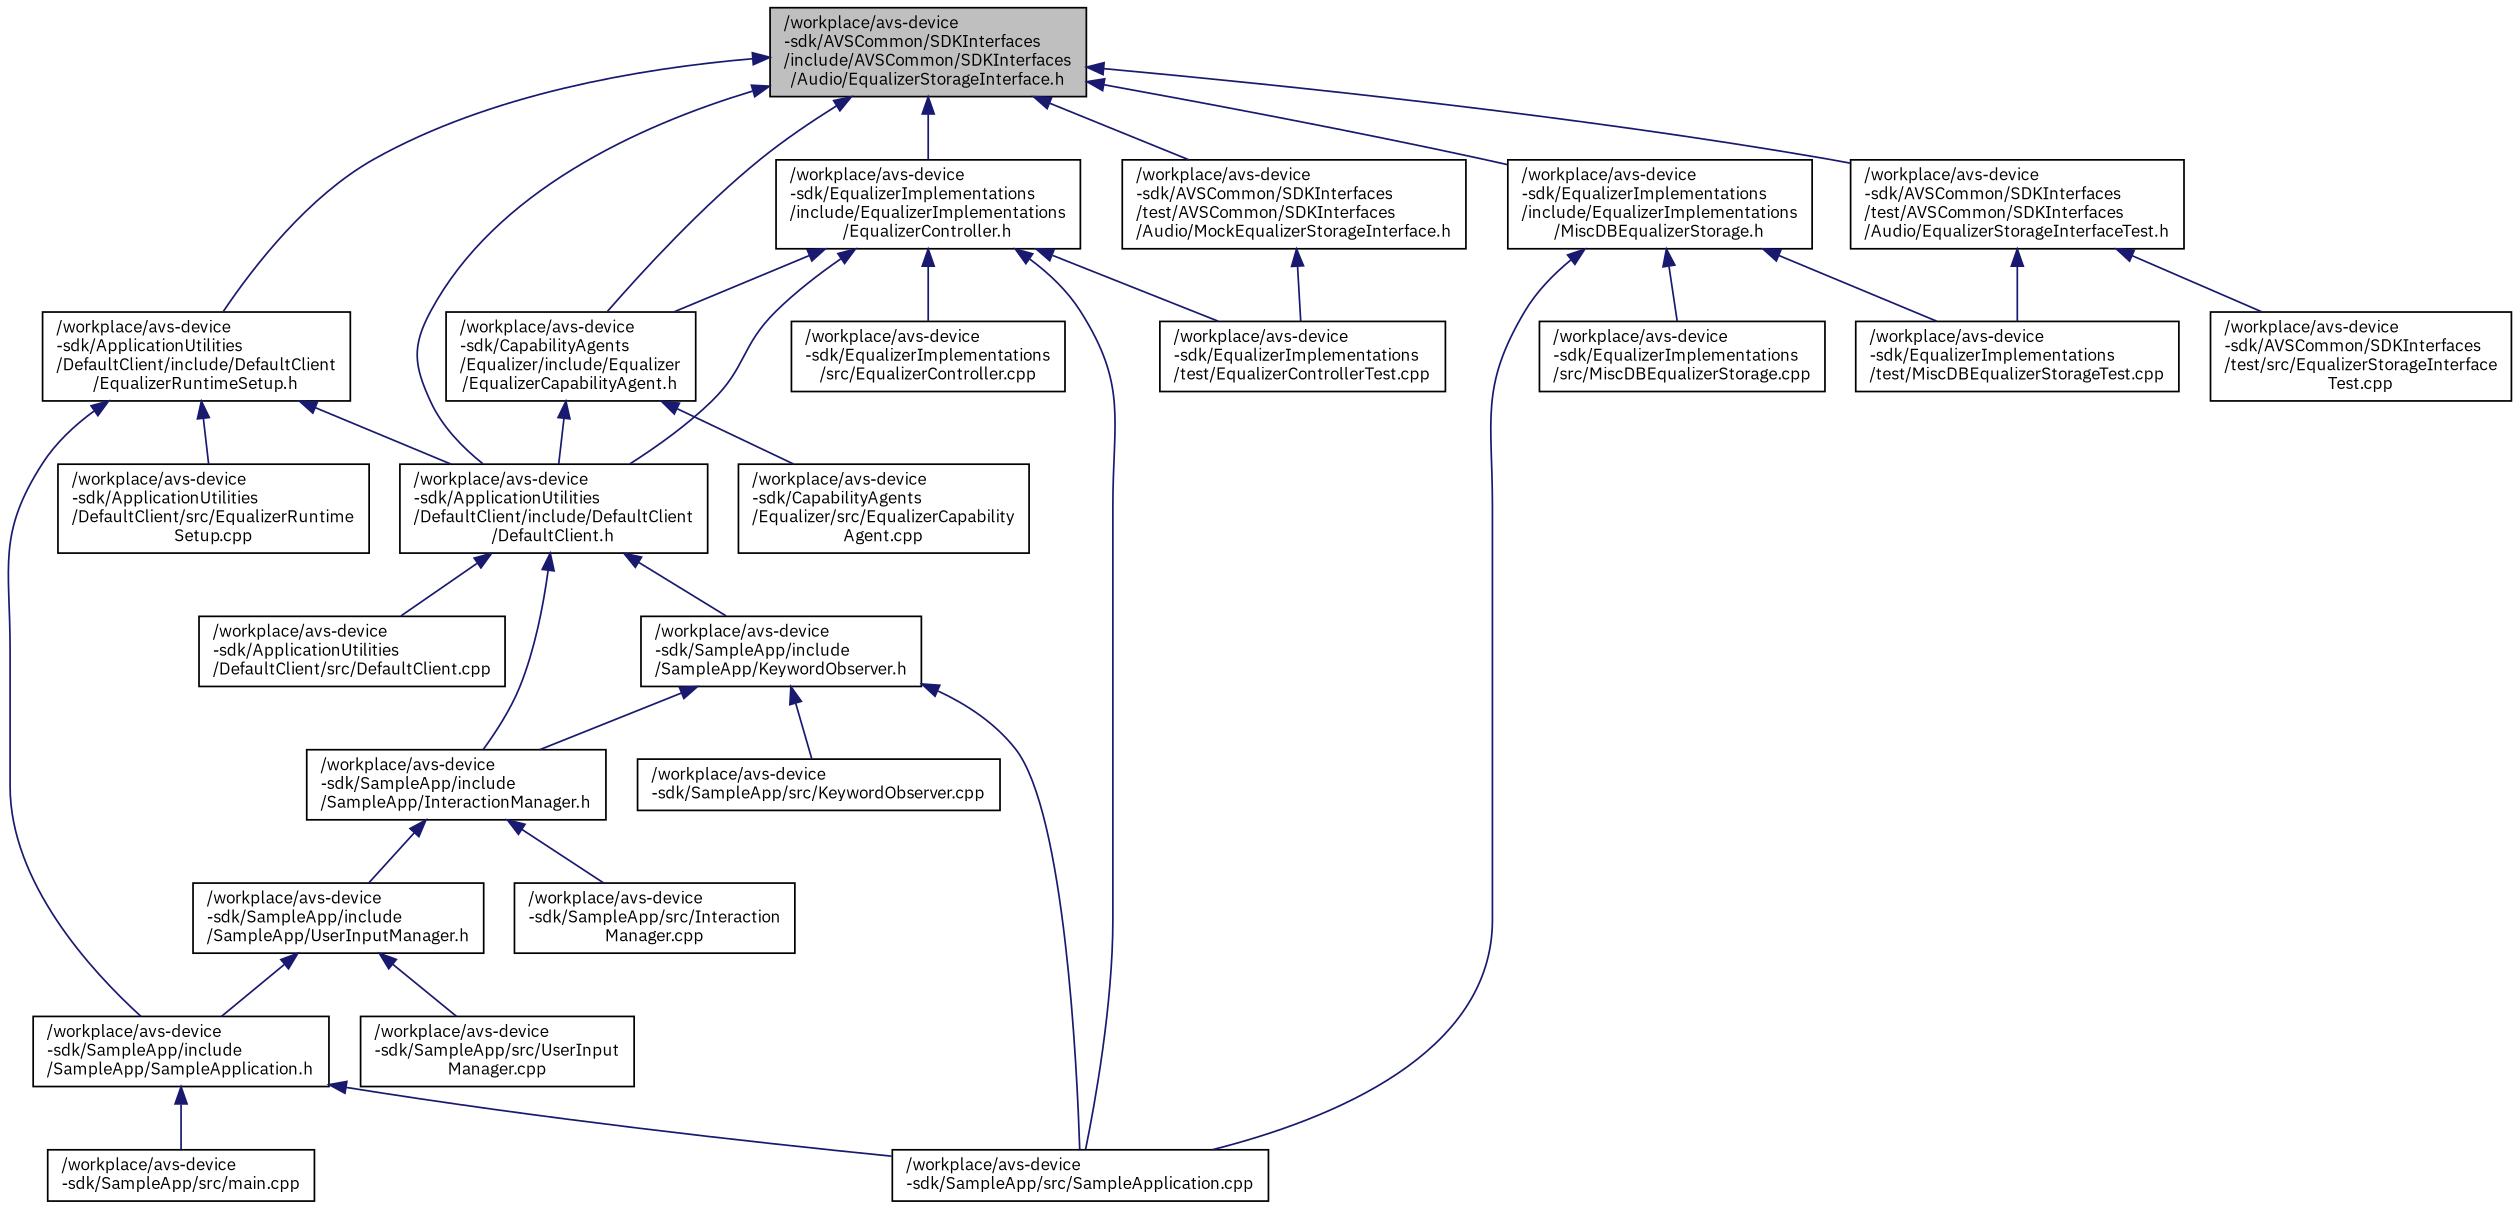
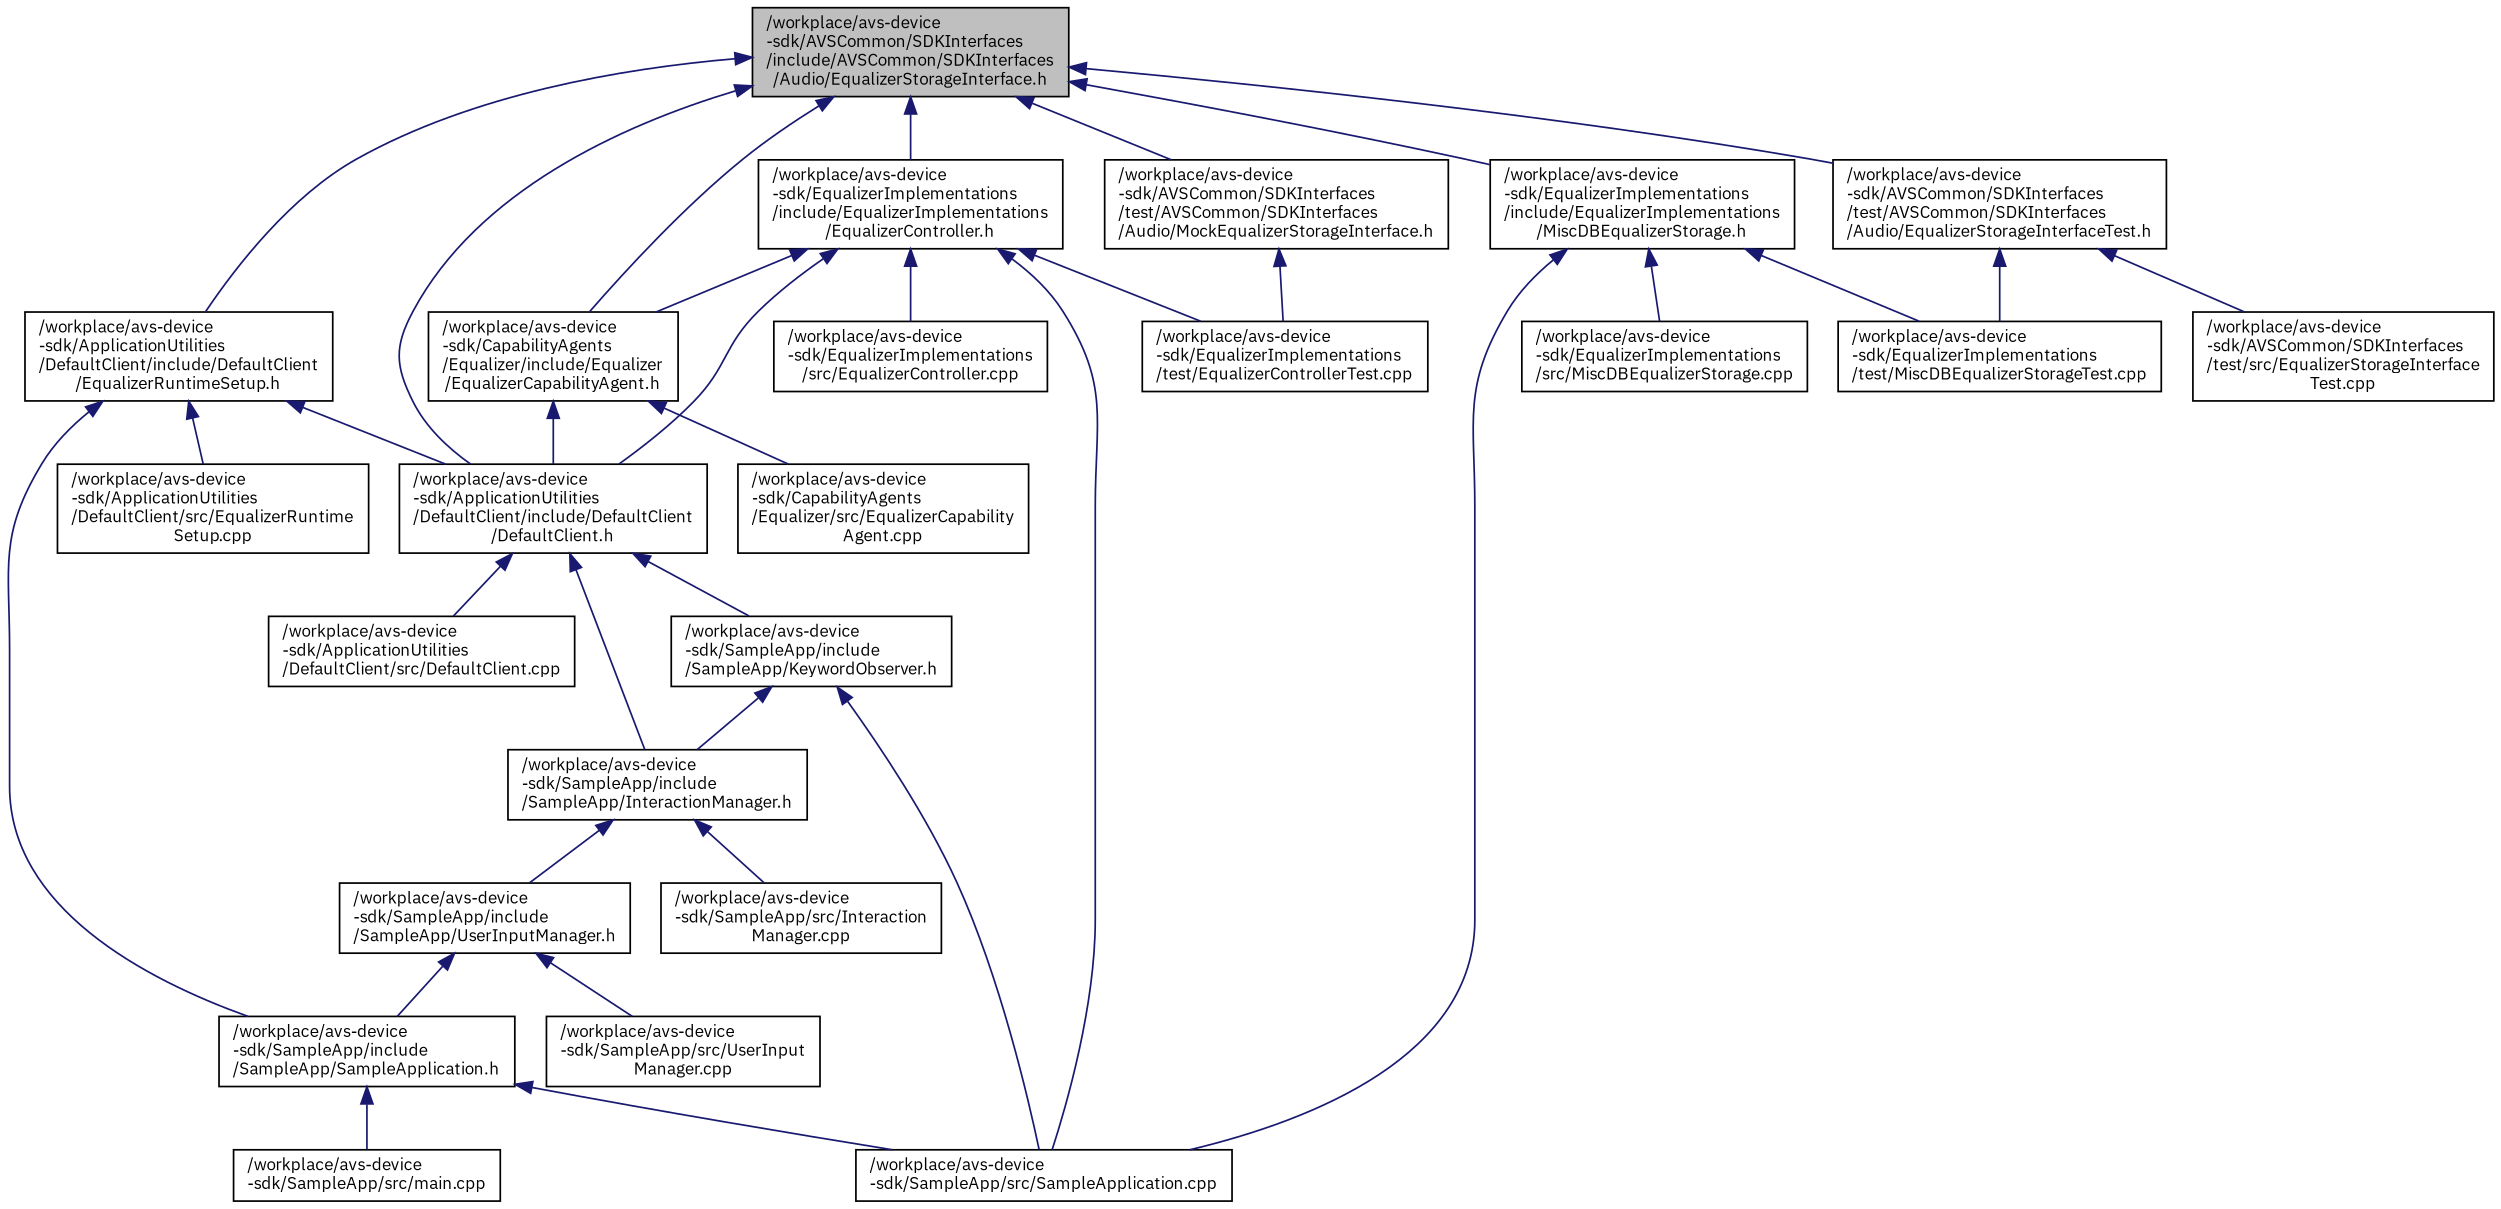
  digraph {
    fontname="IBM Plex Sans"
    node [color=black fillcolor=white fontname="IBM Plex Sans" fontsize=10 shape=record style=filled]
    edge [color=midnightblue dir=back fontname="IBM Plex Sans" fontsize=10 labelfontname=Helvetica labelfontsize=10 style=solid]
    n1 [fillcolor=grey75 fontcolor=black height=0.2 label="/workplace/avs-device\l-sdk/AVSCommon/SDKInterfaces\l/include/AVSCommon/SDKInterfaces\l/Audio/EqualizerStorageInterface.h" width=0.4]
    n2 [height=0.2 label="/workplace/avs-device\l-sdk/ApplicationUtilities\l/DefaultClient/include/DefaultClient\l/DefaultClient.h" width=0.4]
    n3 [height=0.2 label="/workplace/avs-device\l-sdk/ApplicationUtilities\l/DefaultClient/include/DefaultClient\l/EqualizerRuntimeSetup.h" width=0.4]
    n4 [height=0.2 label="/workplace/avs-device\l-sdk/AVSCommon/SDKInterfaces\l/test/AVSCommon/SDKInterfaces\l/Audio/EqualizerStorageInterfaceTest.h" width=0.4]
    n5 [height=0.2 label="/workplace/avs-device\l-sdk/AVSCommon/SDKInterfaces\l/test/AVSCommon/SDKInterfaces\l/Audio/MockEqualizerStorageInterface.h" width=0.4]
    n6 [height=0.2 label="/workplace/avs-device\l-sdk/CapabilityAgents\l/Equalizer/include/Equalizer\l/EqualizerCapabilityAgent.h" width=0.4]
    n7 [height=0.2 label="/workplace/avs-device\l-sdk/EqualizerImplementations\l/include/EqualizerImplementations\l/EqualizerController.h" width=0.4]
    n8 [height=0.2 label="/workplace/avs-device\l-sdk/EqualizerImplementations\l/include/EqualizerImplementations\l/MiscDBEqualizerStorage.h" width=0.4]
    n9 [height=0.2 label="/workplace/avs-device\l-sdk/ApplicationUtilities\l/DefaultClient/src/DefaultClient.cpp" width=0.4]
    n10 [height=0.2 label="/workplace/avs-device\l-sdk/SampleApp/include\l/SampleApp/InteractionManager.h" width=0.4]
    n11 [height=0.2 label="/workplace/avs-device\l-sdk/SampleApp/include\l/SampleApp/KeywordObserver.h" width=0.4]
    n12 [height=0.2 label="/workplace/avs-device\l-sdk/SampleApp/include\l/SampleApp/UserInputManager.h" width=0.4]
    n13 [height=0.2 label="/workplace/avs-device\l-sdk/SampleApp/src/Interaction\lManager.cpp" width=0.4]
    n14 [height=0.2 label="/workplace/avs-device\l-sdk/SampleApp/include\l/SampleApp/SampleApplication.h" width=0.4]
    n15 [height=0.2 label="/workplace/avs-device\l-sdk/SampleApp/src/UserInput\lManager.cpp" width=0.4]
    n16 [height=0.2 label="/workplace/avs-device\l-sdk/SampleApp/src/main.cpp" width=0.4]
    n17 [height=0.2 label="/workplace/avs-device\l-sdk/SampleApp/src/SampleApplication.cpp" width=0.4]
-   n18 [height=0.2 label="/workplace/avs-device\l-sdk/SampleApp/src/KeywordObserver.cpp" width=0.4]
    n19 [height=0.2 label="/workplace/avs-device\l-sdk/ApplicationUtilities\l/DefaultClient/src/EqualizerRuntime\lSetup.cpp" width=0.4]
    n20 [height=0.2 label="/workplace/avs-device\l-sdk/AVSCommon/SDKInterfaces\l/test/src/EqualizerStorageInterface\lTest.cpp" width=0.4]
    n21 [height=0.2 label="/workplace/avs-device\l-sdk/EqualizerImplementations\l/test/MiscDBEqualizerStorageTest.cpp" width=0.4]
    n22 [height=0.2 label="/workplace/avs-device\l-sdk/EqualizerImplementations\l/test/EqualizerControllerTest.cpp" width=0.4]
    n23 [height=0.2 label="/workplace/avs-device\l-sdk/CapabilityAgents\l/Equalizer/src/EqualizerCapability\lAgent.cpp" width=0.4]
    n24 [height=0.2 label="/workplace/avs-device\l-sdk/EqualizerImplementations\l/src/EqualizerController.cpp" width=0.4]
    n25 [height=0.2 label="/workplace/avs-device\l-sdk/EqualizerImplementations\l/src/MiscDBEqualizerStorage.cpp" width=0.4]
    n1 -> n2
    n1 -> n3
    n1 -> n4
    n1 -> n5
    n1 -> n6
    n1 -> n7
    n1 -> n8
    n2 -> n9
    n2 -> n10
    n2 -> n11
    n3 -> n2
    n3 -> n14
    n3 -> n19
    n4 -> n20
    n4 -> n21
    n5 -> n22
    n6 -> n2
    n6 -> n23
    n7 -> n2
    n7 -> n6
    n7 -> n17
    n7 -> n22
    n7 -> n24
    n8 -> n17
    n8 -> n21
    n8 -> n25
    n10 -> n12
    n10 -> n13
    n11 -> n10
    n11 -> n17
-   n11 -> n18
    n12 -> n14
    n12 -> n15
    n14 -> n16
    n14 -> n17
  }
